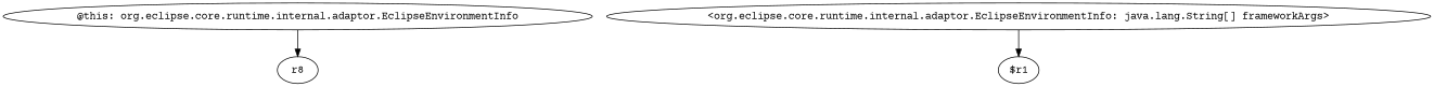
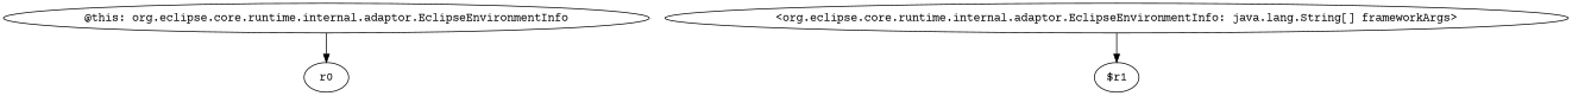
  digraph {
    fontname="Courier Prime"
    node [fontname="Courier Prime"]
    edge [fontname="Courier Prime"]
    n1 [label="@this: org.eclipse.core.runtime.internal.adaptor.EclipseEnvironmentInfo"]
-   n2 [label=r8]
+   n2 [label=r0]
    n3 [label="<org.eclipse.core.runtime.internal.adaptor.EclipseEnvironmentInfo: java.lang.String[] frameworkArgs>"]
    n4 [label="$r1"]
    n1 -> n2
    n3 -> n4
  }
